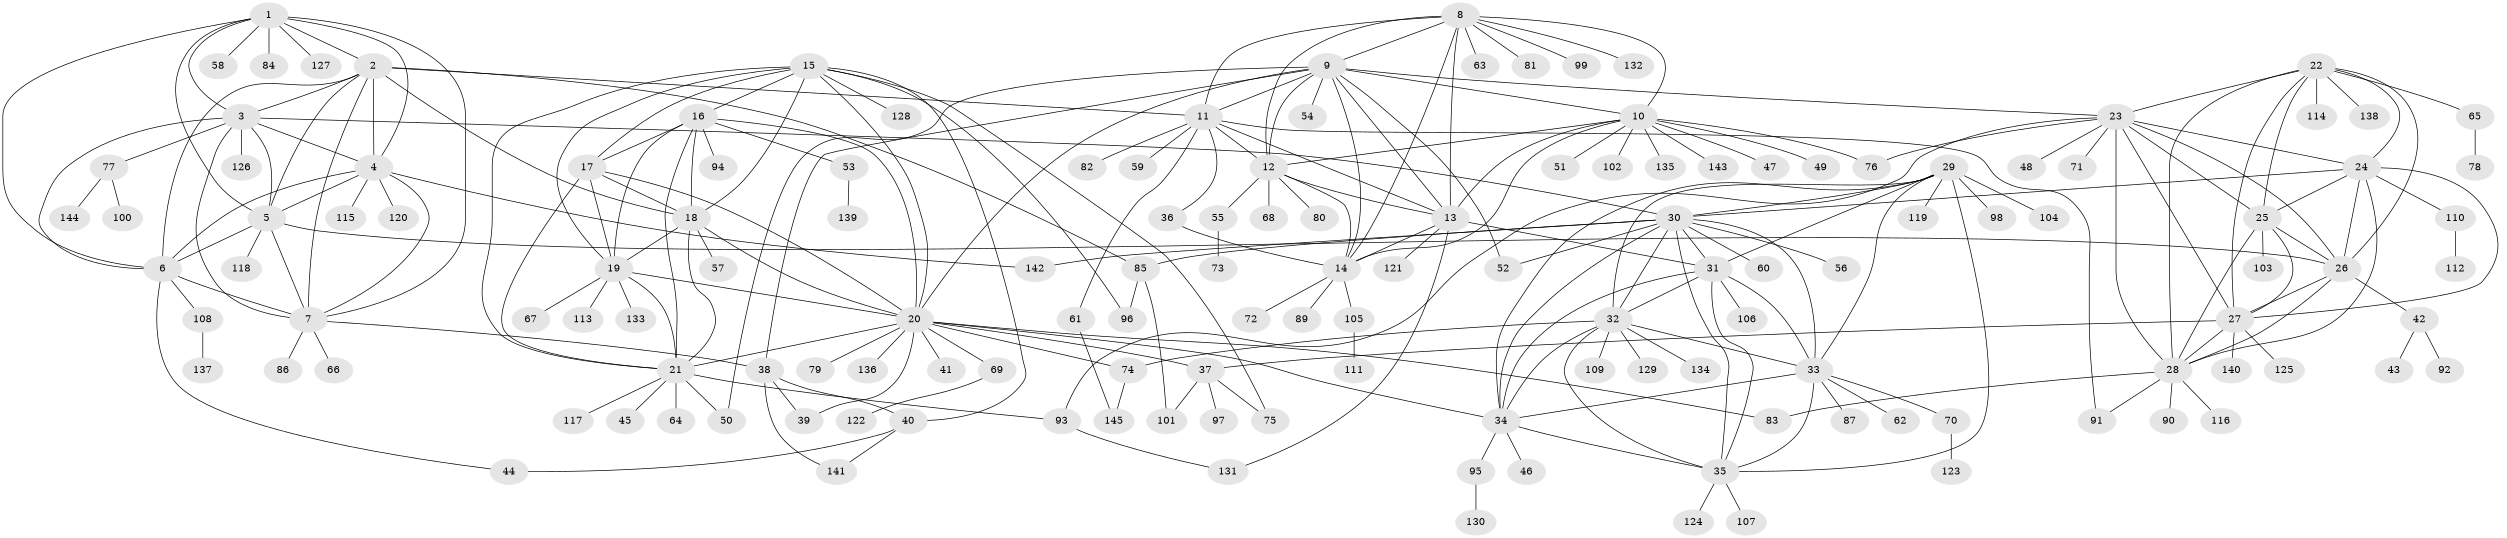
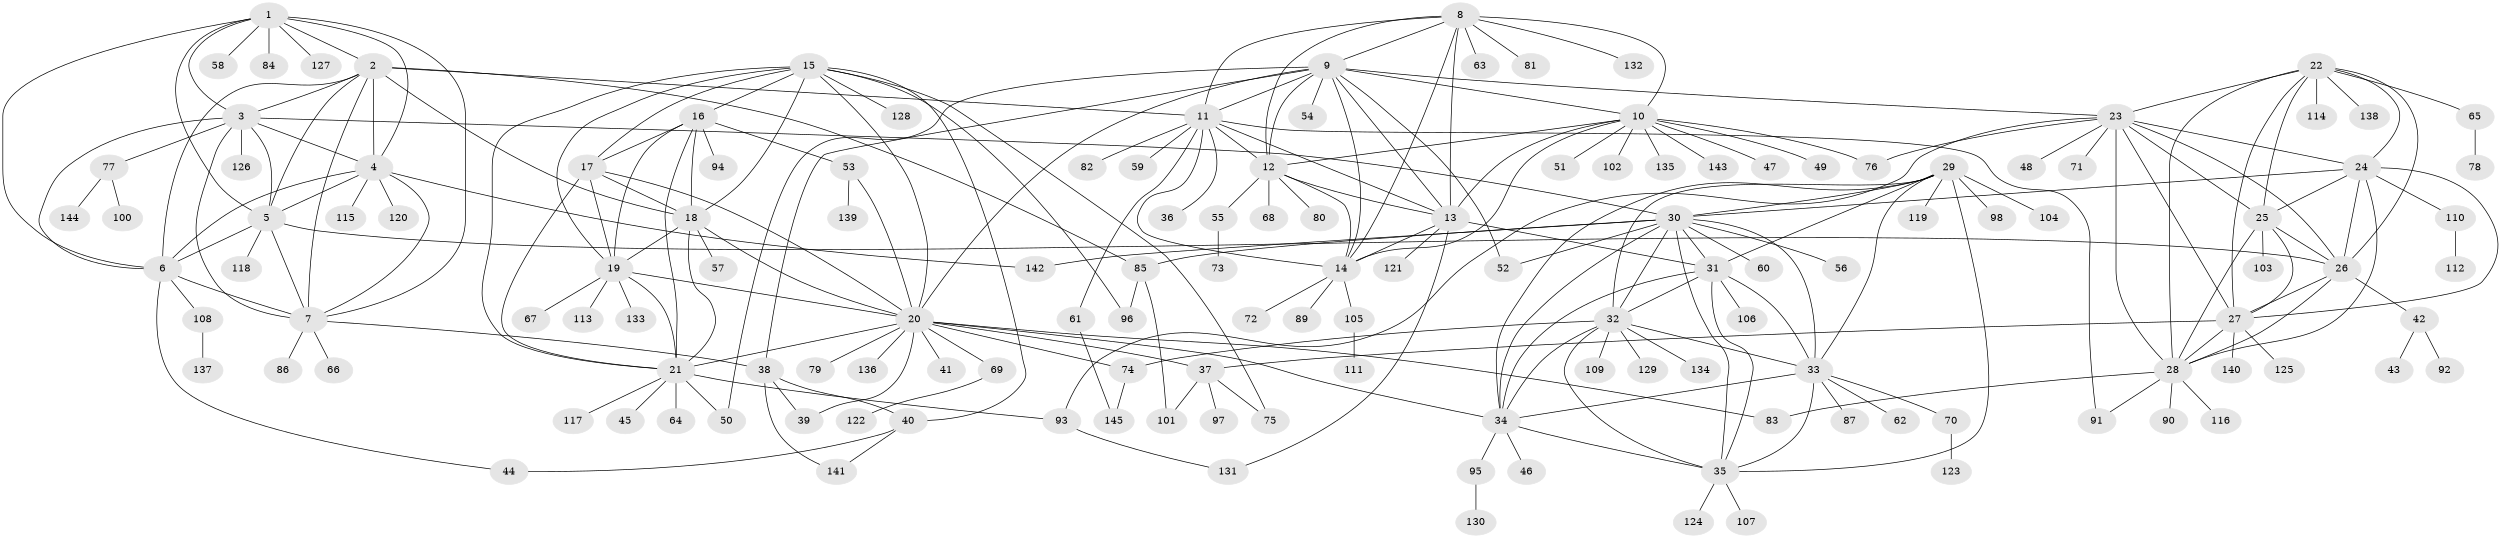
  graph {
    node [color=gray90 style=filled]
    1
    2
    3
    4
    5
    6
    7
    58
    84
    127
    11
    18
    85
    30
    77
    126
    115
    120
    142
    26
    118
    44
    108
    38
    66
    86
    12
    13
    14
    36
    59
    61
    82
    91
    20
    19
    21
    57
    96
    101
    52
    31
    34
    32
    33
    35
    56
    60
    100
    144
    28
    27
    42
    137
    40
    39
    141
    8
    9
    10
    63
    81
-   99
    132
    23
    50
    54
    47
    49
    51
    76
    102
    135
    143
    55
    68
    80
    121
    131
    72
    89
    105
    37
    41
    69
    74
    79
    136
    83
    93
    24
    25
    48
    71
    145
    73
    106
    111
    15
    16
    17
    75
    128
    53
    94
    67
    113
    133
    45
    64
    117
    139
    90
    116
    46
    95
    97
    122
    22
    65
    114
    138
    110
    103
    125
    140
    78
    112
    43
    92
    29
    98
    104
    119
    109
    129
    134
    62
    70
    87
    107
    124
    123
    130
    1 -- 2
    1 -- 3
    1 -- 4
    1 -- 5
    1 -- 6
    1 -- 7
    1 -- 58
    1 -- 84
    1 -- 127
    2 -- 3
    2 -- 4
    2 -- 5
    2 -- 6
    2 -- 7
    2 -- 11
    2 -- 18
    2 -- 85
    3 -- 4
    3 -- 5
    3 -- 6
    3 -- 7
    3 -- 30
    3 -- 77
    3 -- 126
    4 -- 5
    4 -- 6
    4 -- 7
    4 -- 115
    4 -- 120
    4 -- 142
    5 -- 6
    5 -- 7
    5 -- 26
    5 -- 118
    6 -- 7
    6 -- 44
    6 -- 108
    7 -- 38
    7 -- 66
    7 -- 86
    11 -- 12
    11 -- 13
-   36 -- 14
+   11 -- 14
    11 -- 36
    11 -- 59
    11 -- 61
    11 -- 82
    11 -- 91
    18 -- 20
    18 -- 19
    18 -- 21
    18 -- 57
    85 -- 96
    85 -- 101
    30 -- 85
    30 -- 142
    30 -- 52
    30 -- 31
    30 -- 34
    30 -- 32
    30 -- 33
    30 -- 35
    30 -- 56
    30 -- 60
    77 -- 100
    77 -- 144
    26 -- 28
    26 -- 27
    26 -- 42
    108 -- 137
    38 -- 40
    38 -- 39
    38 -- 141
    12 -- 13
    12 -- 14
    12 -- 55
    12 -- 68
    12 -- 80
    13 -- 14
    13 -- 31
    13 -- 121
    13 -- 131
    14 -- 72
    14 -- 89
    14 -- 105
    61 -- 145
    20 -- 21
    20 -- 34
    20 -- 39
    20 -- 37
    20 -- 41
    20 -- 69
    20 -- 74
    20 -- 79
    20 -- 136
    20 -- 83
    19 -- 20
    19 -- 21
    19 -- 67
    19 -- 113
    19 -- 133
    21 -- 50
    21 -- 93
    21 -- 45
    21 -- 64
    21 -- 117
    31 -- 34
    31 -- 32
    31 -- 33
    31 -- 35
    31 -- 106
    34 -- 35
    34 -- 46
    34 -- 95
    32 -- 34
    32 -- 33
    32 -- 35
    32 -- 74
    32 -- 109
    32 -- 129
    32 -- 134
    33 -- 34
    33 -- 35
    33 -- 62
    33 -- 70
    33 -- 87
    35 -- 107
    35 -- 124
    28 -- 91
    28 -- 83
    28 -- 90
    28 -- 116
    27 -- 28
    27 -- 37
    27 -- 125
    27 -- 140
    42 -- 43
    42 -- 92
    40 -- 44
    40 -- 141
    8 -- 11
    8 -- 12
    8 -- 13
    8 -- 14
    8 -- 9
    8 -- 10
    8 -- 63
    8 -- 81
-   8 -- 99
    8 -- 132
    9 -- 11
    9 -- 38
    9 -- 12
    9 -- 13
    9 -- 14
    9 -- 20
    9 -- 52
    9 -- 10
    9 -- 23
    9 -- 50
    9 -- 54
    10 -- 12
    10 -- 13
    10 -- 14
    10 -- 47
    10 -- 49
    10 -- 51
    10 -- 76
    10 -- 102
    10 -- 135
    10 -- 143
    23 -- 26
    23 -- 28
    23 -- 27
    23 -- 76
    23 -- 93
    23 -- 24
    23 -- 25
    23 -- 48
    23 -- 71
    55 -- 73
    105 -- 111
    37 -- 101
    37 -- 75
    37 -- 97
    69 -- 122
    74 -- 145
    93 -- 131
    24 -- 30
    24 -- 26
    24 -- 28
    24 -- 27
    24 -- 25
    24 -- 110
    25 -- 26
    25 -- 28
    25 -- 27
    25 -- 103
    15 -- 18
    15 -- 20
    15 -- 19
    15 -- 21
    15 -- 96
    15 -- 40
    15 -- 16
    15 -- 17
    15 -- 75
    15 -- 128
    16 -- 18
-   16 -- 20
+   53 -- 20
    16 -- 19
    16 -- 21
    16 -- 17
    16 -- 53
    16 -- 94
    17 -- 18
    17 -- 20
    17 -- 19
    17 -- 21
    53 -- 139
    95 -- 130
    22 -- 26
    22 -- 28
    22 -- 27
    22 -- 23
    22 -- 24
    22 -- 25
    22 -- 65
    22 -- 114
    22 -- 138
    65 -- 78
    110 -- 112
    29 -- 30
    29 -- 31
    29 -- 34
    29 -- 32
    29 -- 33
    29 -- 35
    29 -- 98
    29 -- 104
    29 -- 119
    70 -- 123
  }
